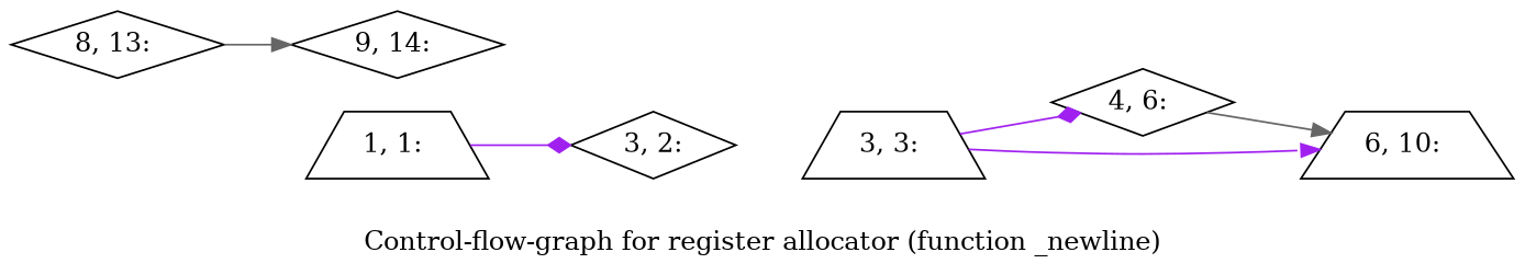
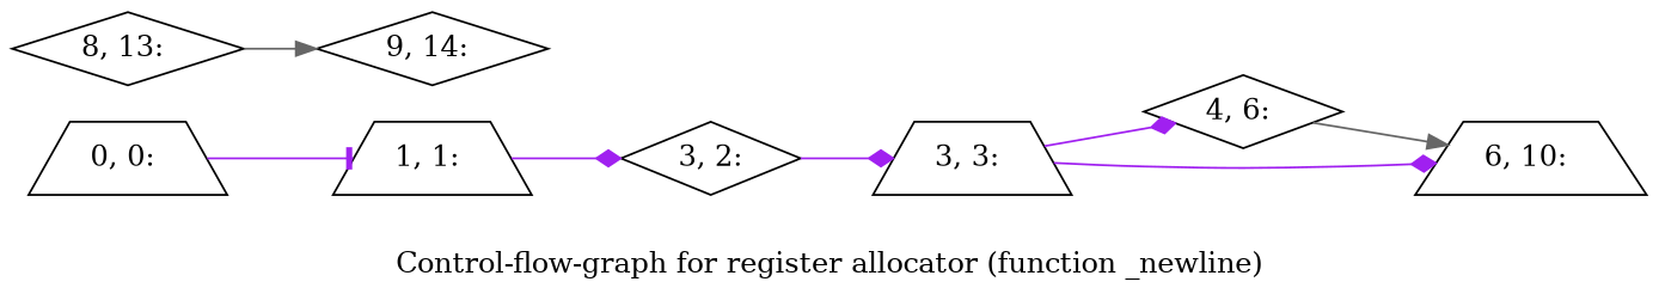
  digraph {
    label="Control-flow-graph for register allocator (function _newline)"
    rankdir=LR
    node [shape=trapezium]
    edge [arrowhead=diamond color=purple]
+   n1 [label="0, 0: "]
    n2 [label="1, 1: "]
    n3 [label="3, 2:" shape=diamond]
    n4 [label="3, 3: "]
    n5 [label="4, 6: " shape=diamond]
    n6 [label="6, 10: "]
    n7 [label="8, 13: " shape=diamond]
    n8 [label="9, 14: " shape=diamond]
+   n1 -> n2 [arrowhead=tee]
    n2 -> n3
+   n3 -> n4
    n4 -> n5
-   n4 -> n6 [arrowhead=normal]
+   n4 -> n6
    n5 -> n6 [arrowhead=normal color=gray40]
    n7 -> n8 [arrowhead=normal color=gray40]
  }
